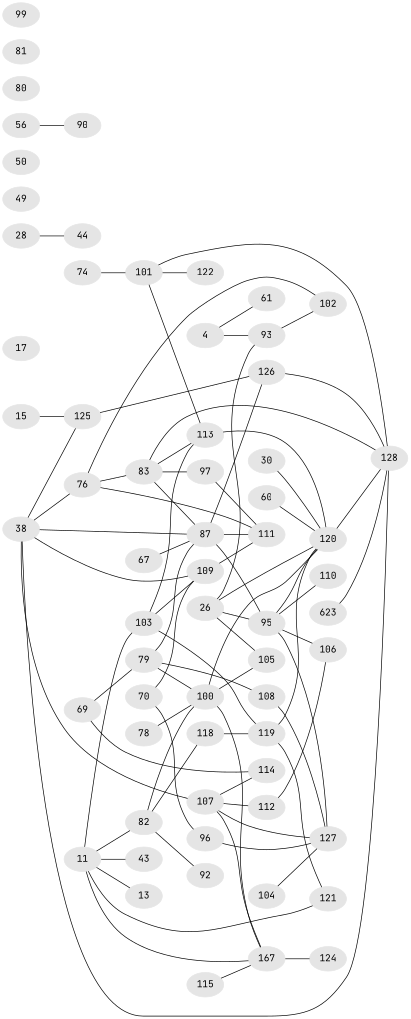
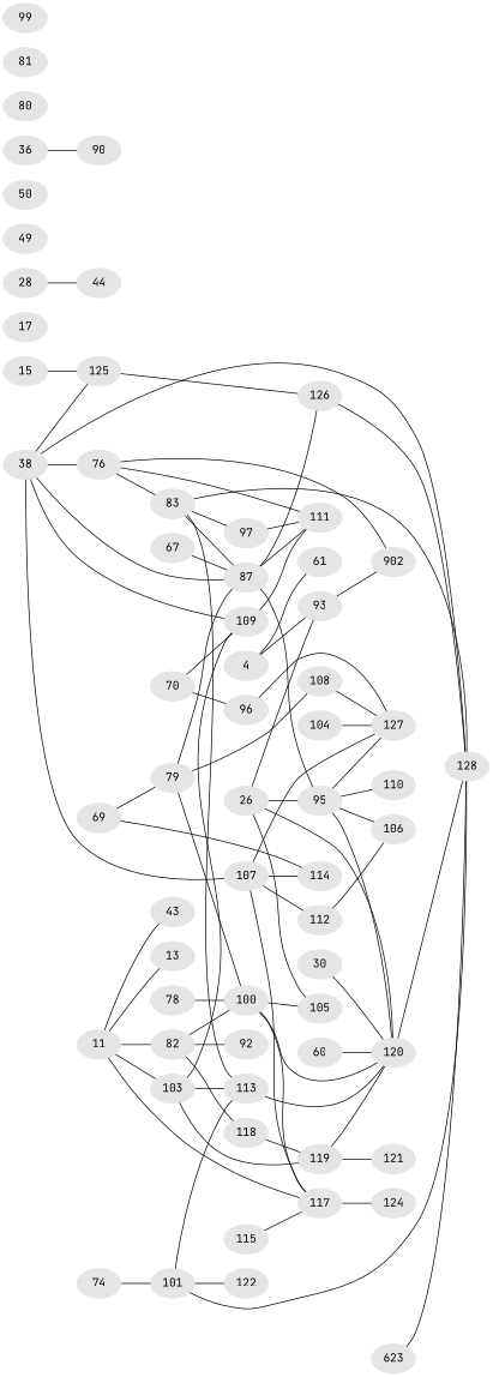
  graph {
    fontname="JetBrains Mono"
    rankdir=LR
    node [color=gray90 fontname="JetBrains Mono" style=filled]
    edge [fontname="JetBrains Mono"]
    4
    61
    93
-   102
+   102 [label=902]
    11
    13
    43
    82 [super="+5"]
    103 [super="+58+62+86"]
-   117 [super="+19+91" label=167]
+   117 [super="+19+91"]
    121 [super="+42+68"]
    100 [super="+1"]
    92
    118 [super="+66"]
    109
    113 [super="+53+65"]
    119 [super="+2+55+64"]
    124
    15
    125
    126 [super="+106"]
    17
    n23 [label=26 super="+22"]
    95 [super="+45+46+57"]
    105
    120 [super="+8+21"]
    110
    n28 [label=106 super="+84"]
    127 [super="+85"]
    128 [super="+98"]
    28
    44
    30
    38 [super="+20+35"]
    76 [super="+51+31"]
    87 [super="+73+40+63"]
    107 [super="+48+71+26"]
    83 [super="+18"]
    111
    114
    112
    49
    50
-   56
+   56 [label=36]
    90
    60
    67
    79 [super="+47"]
    108 [super="+33+6"]
    69
    70
    96
    74
    101
    122
    97
    78
    80
    81
    99
    104
    115
    n63 [label=623]
    4 -- 61
    4 -- 93
    93 -- 102
    11 -- 13
    11 -- 43
    11 -- 82 [weight=2]
    11 -- 103
    11 -- 117
-   11 -- 121
    82 -- 100
    82 -- 92
    82 -- 118
    103 -- 109
    103 -- 113
    103 -- 119
    117 -- 124
    100 -- 117
    100 -- 105
    100 -- 120 [weight=2]
    118 -- 119
    109 -- 111
    113 -- 120
    119 -- 121
    119 -- 120
    15 -- 125
    125 -- 126 [weight=2]
    126 -- 128
    n23 -- 93 [weight=2]
    n23 -- 95
    n23 -- 105
    n23 -- 120
    95 -- 120
    95 -- 110
    95 -- n28 [weight=2]
    95 -- 127
    120 -- 128
    28 -- 44
    30 -- 120
    38 -- 109
    38 -- 125 [weight=2]
    38 -- 128
    38 -- 76
    38 -- 87
    38 -- 107
    76 -- 102
    76 -- 83
    76 -- 111
    87 -- 126 [weight=2]
    87 -- 95 [weight=2]
    87 -- 111
    107 -- 117
    107 -- 127
    107 -- 114
    107 -- 112
    83 -- 113
    83 -- 128
    83 -- 87
    83 -- 97
    112 -- n28
    56 -- 90
    60 -- 120
    67 -- 87
    79 -- 100
    79 -- 87
    79 -- 108
    108 -- 127
    69 -- 114
    69 -- 79
    70 -- 109
    70 -- 96
    96 -- 127
    74 -- 101
    101 -- 113
    101 -- 128
    101 -- 122
    97 -- 111
    78 -- 100
    104 -- 127
    115 -- 117
    n63 -- 128
  }
